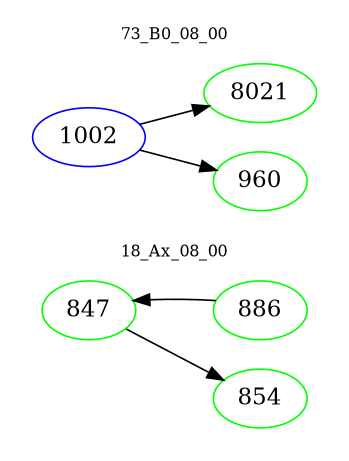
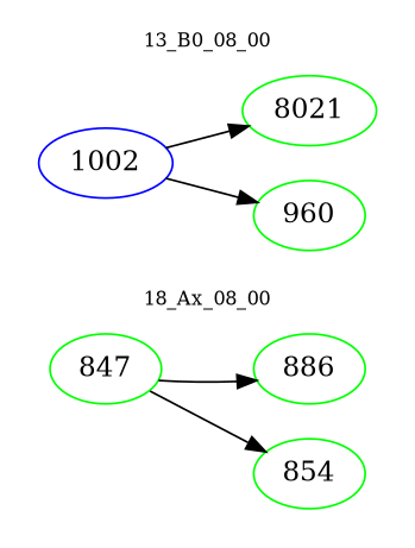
  digraph {
    rankdir=LR
    node [color=green]
    edge [color=black]
    n1 [label=847]
    n2 [label=854]
    n3 [label=886]
    n4 [color=blue label=1002]
    n5 [label=960]
    n6 [label=8021]
    subgraph cluster_1 {
      color=white
      fontsize=10
      label="18_Ax_08_00"
      n1
      n2
      n3
    }
    subgraph cluster_2 {
      color=white
      fontsize=10
-     label="73_B0_08_00"
+     label="13_B0_08_00"
      n4
      n5
      n6
    }
    n1 -> n2
-   n3 -> n1
+   n1 -> n3
    n4 -> n5
    n4 -> n6
  }
